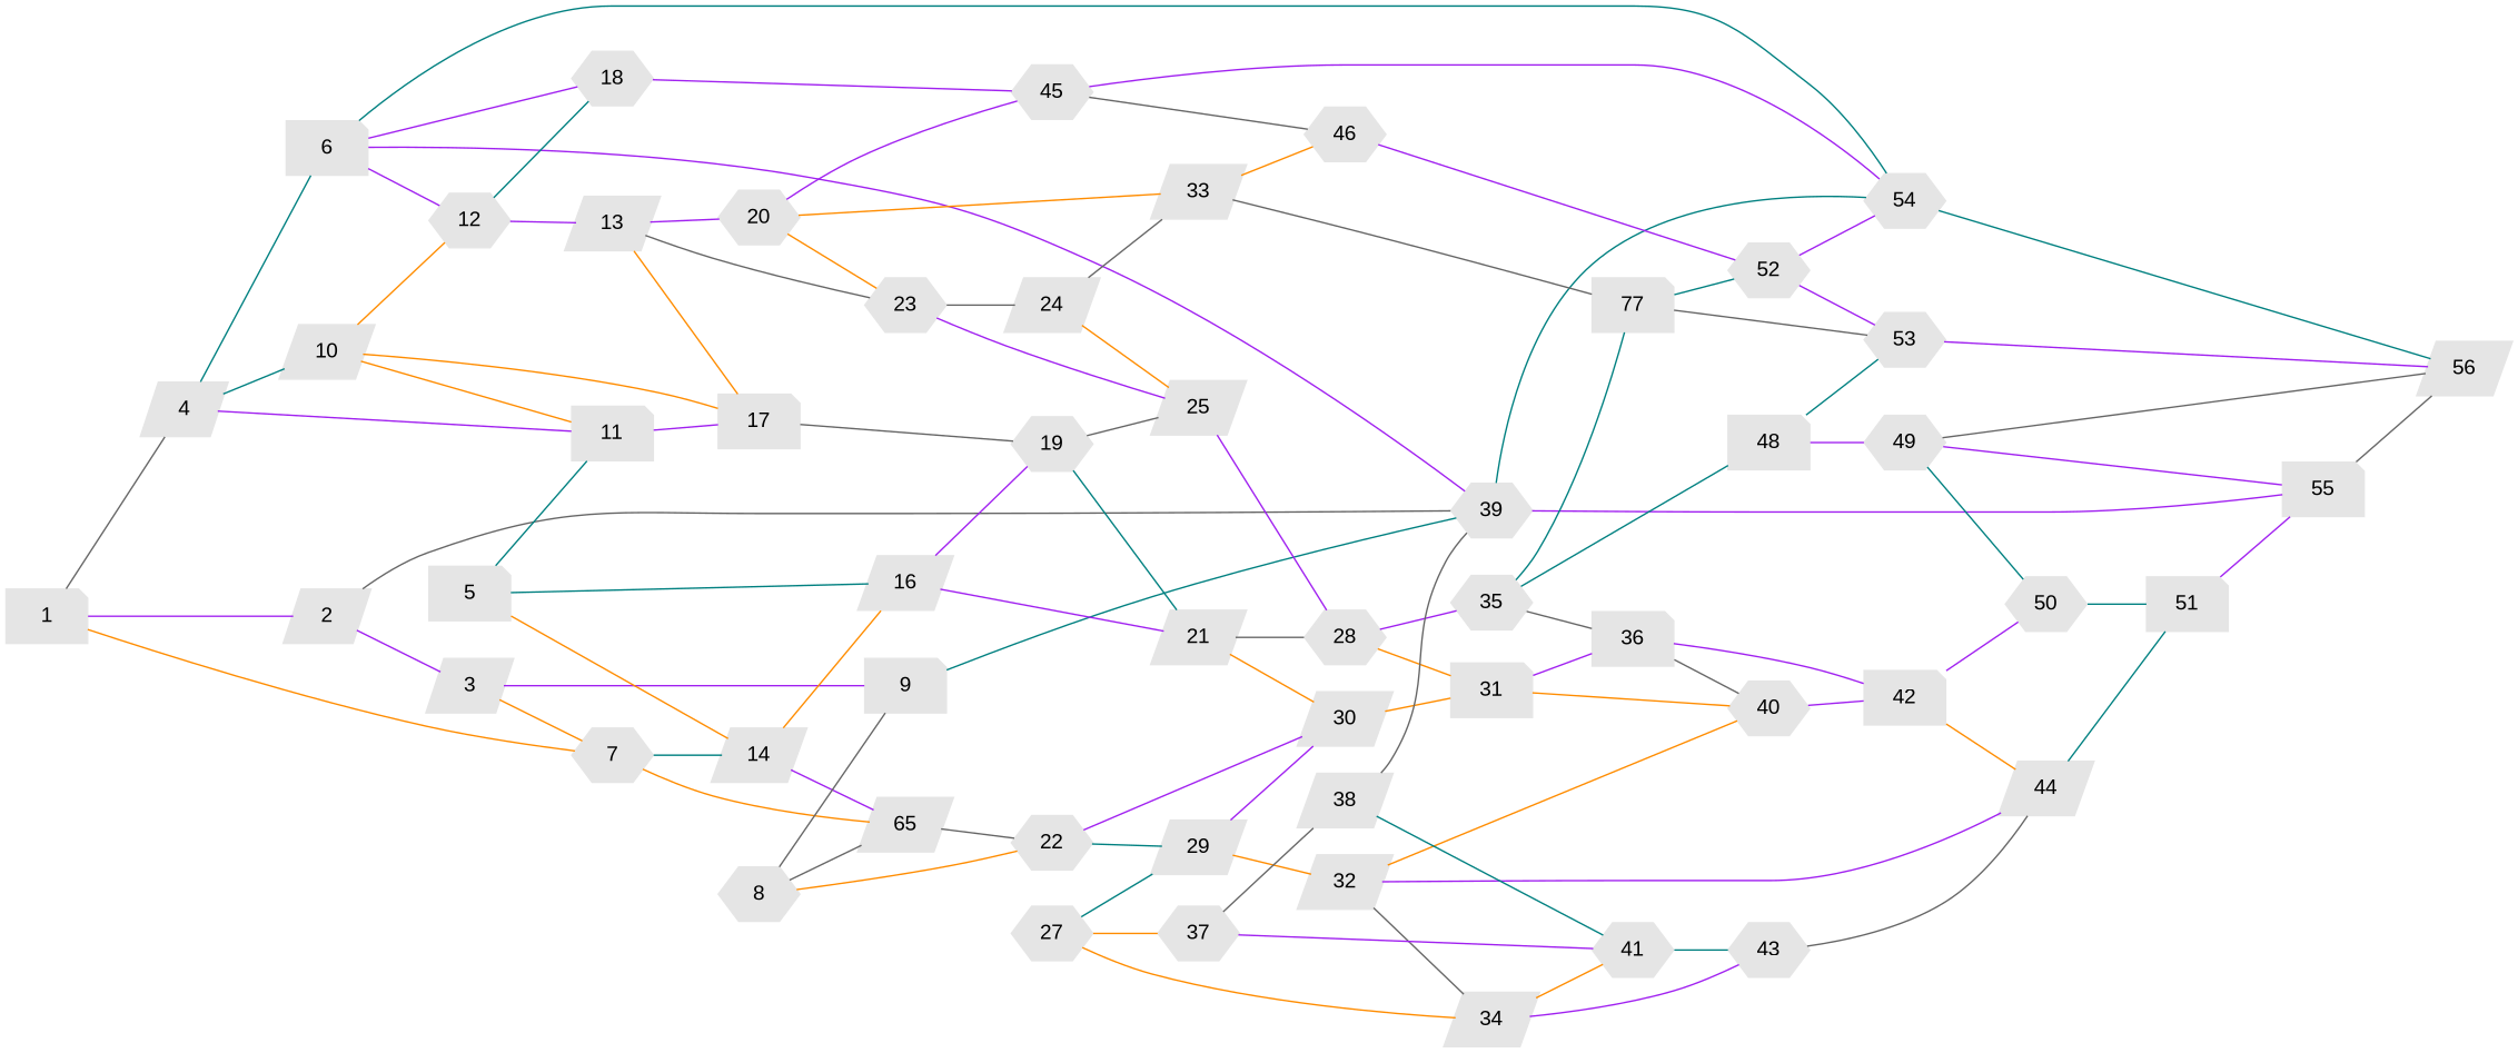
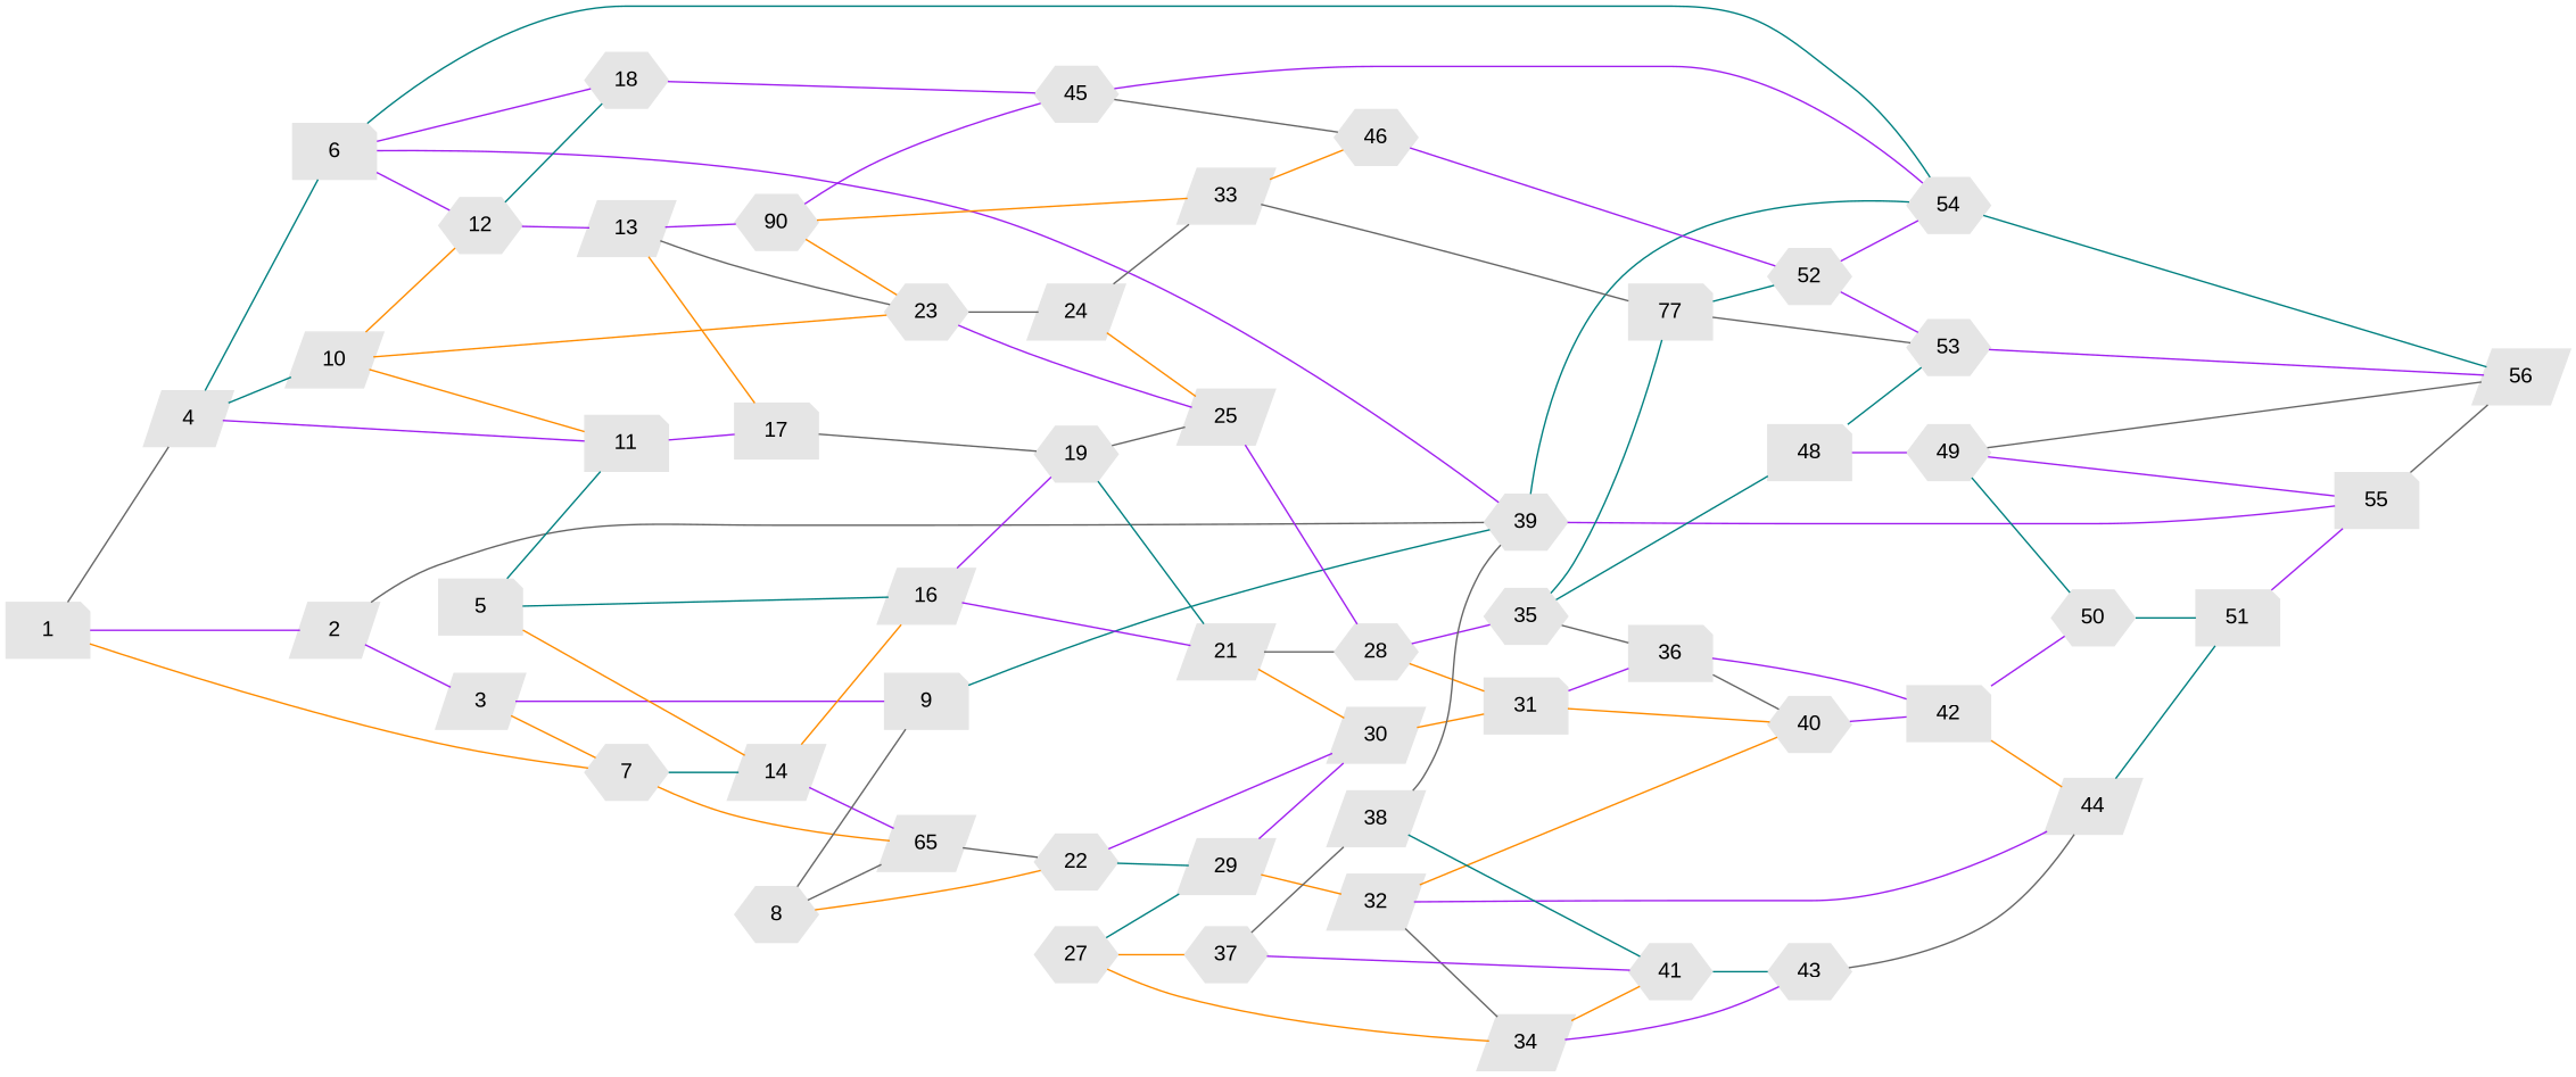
  graph {
    fontname="Liberation Sans"
    rankdir=LR
    node [color=gray90 fontname="Liberation Sans" shape=hexagon style=filled]
    edge [color=purple fontname="Liberation Sans" weight=1.0]
    1 [shape=note]
    2 [shape=parallelogram]
    4 [shape=parallelogram]
    7
    3 [shape=parallelogram]
    39
    6 [shape=note]
    10 [shape=parallelogram]
    11 [shape=note]
    14 [shape=parallelogram]
    n11 [label=65 shape=parallelogram]
    9 [shape=note]
    54
    55 [shape=note]
    12
    18
    17 [shape=note]
    5 [shape=note]
    16 [shape=parallelogram]
    19
    21 [shape=parallelogram]
    13 [shape=parallelogram]
    45
    56 [shape=parallelogram]
    22
    8
    30 [shape=parallelogram]
    29 [shape=parallelogram]
-   20
+   20 [label=90]
    23
    33 [shape=parallelogram]
    25 [shape=parallelogram]
    24 [shape=parallelogram]
    28
    46
    n36 [label=77 shape=note]
    31 [shape=note]
    35
    32 [shape=parallelogram]
    37
    41
    38 [shape=parallelogram]
    27
    34 [shape=parallelogram]
    43
    36 [shape=note]
    40
    48 [shape=note]
    44 [shape=parallelogram]
    42 [shape=note]
    51 [shape=note]
    52
    53
    49
    50
    1 -- 2
    1 -- 4 [color=gray40]
    1 -- 7 [color=darkorange]
    2 -- 3
    2 -- 39 [color=gray40]
    4 -- 6 [color=teal]
    4 -- 10 [color=teal]
    4 -- 11
    7 -- 14 [color=teal]
    7 -- n11 [color=darkorange]
    3 -- 7 [color=darkorange]
    3 -- 9
    39 -- 54 [color=teal]
    39 -- 55
    6 -- 39
    6 -- 54 [color=teal]
    6 -- 12
    6 -- 18
    10 -- 11 [color=darkorange]
    10 -- 12 [color=darkorange]
-   10 -- 17 [color=darkorange]
+   10 -- 23 [color=darkorange]
    11 -- 17
    14 -- n11
    14 -- 16 [color=darkorange]
    n11 -- 22 [color=gray40]
    9 -- 39 [color=teal]
    54 -- 56 [color=teal]
    55 -- 56 [color=gray40]
    12 -- 18 [color=teal]
    12 -- 13
    18 -- 45
    17 -- 19 [color=gray40]
    5 -- 11 [color=teal]
    5 -- 14 [color=darkorange]
    5 -- 16 [color=teal]
    16 -- 19
    16 -- 21
    19 -- 21 [color=teal]
    19 -- 25 [color=gray40]
    21 -- 30 [color=darkorange]
    21 -- 28 [color=gray40]
    13 -- 17 [color=darkorange]
    13 -- 20
    13 -- 23 [color=gray40]
    45 -- 54
    45 -- 46 [color=gray40]
    22 -- 30
    22 -- 29 [color=teal]
    8 -- n11 [color=gray40]
    8 -- 9 [color=gray40]
    8 -- 22 [color=darkorange]
    30 -- 31 [color=darkorange]
    29 -- 30
    29 -- 32 [color=darkorange]
    20 -- 45
    20 -- 23 [color=darkorange]
    20 -- 33 [color=darkorange]
    23 -- 25
    23 -- 24 [color=gray40]
    33 -- 46 [color=darkorange]
    33 -- n36 [color=gray40]
    25 -- 28
    24 -- 33 [color=gray40]
    24 -- 25 [color=darkorange]
    28 -- 31 [color=darkorange]
    28 -- 35
    46 -- 52
    n36 -- 52 [color=teal]
    n36 -- 53 [color=gray40]
    31 -- 36
    31 -- 40 [color=darkorange]
    35 -- n36 [color=teal]
    35 -- 36 [color=gray40]
    35 -- 48 [color=teal]
    32 -- 34 [color=gray40]
    32 -- 40 [color=darkorange]
    32 -- 44
    37 -- 41
    37 -- 38 [color=gray40]
    41 -- 43 [color=teal]
    38 -- 39 [color=gray40]
    38 -- 41 [color=teal]
    27 -- 29 [color=teal]
    27 -- 37 [color=darkorange]
    27 -- 34 [color=darkorange]
    34 -- 41 [color=darkorange]
    34 -- 43
    43 -- 44 [color=gray40]
    36 -- 40 [color=gray40]
    36 -- 42
    40 -- 42
    48 -- 53 [color=teal]
    48 -- 49
    44 -- 51 [color=teal]
    42 -- 44 [color=darkorange]
    42 -- 50
    51 -- 55
    52 -- 54
    52 -- 53
    53 -- 56
    49 -- 55
    49 -- 56 [color=gray40]
    49 -- 50 [color=teal]
    50 -- 51 [color=teal weight=2.0]
  }
